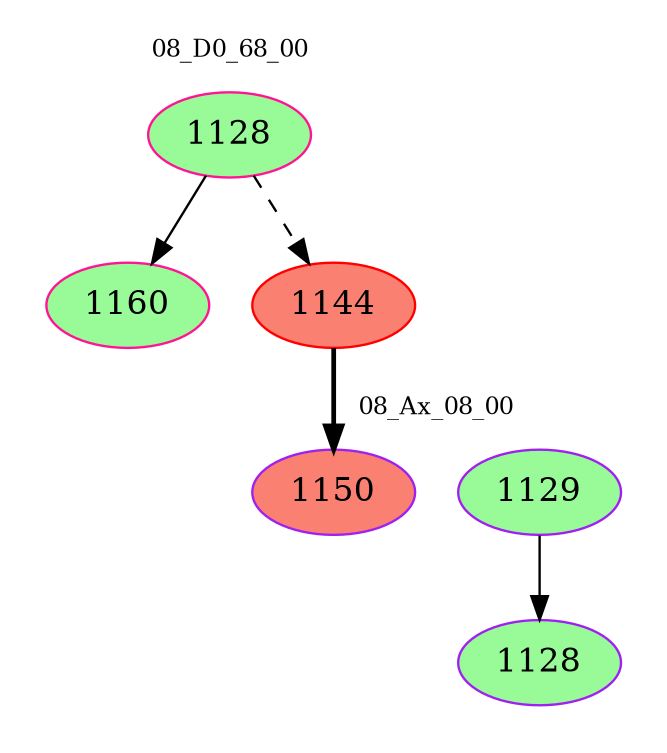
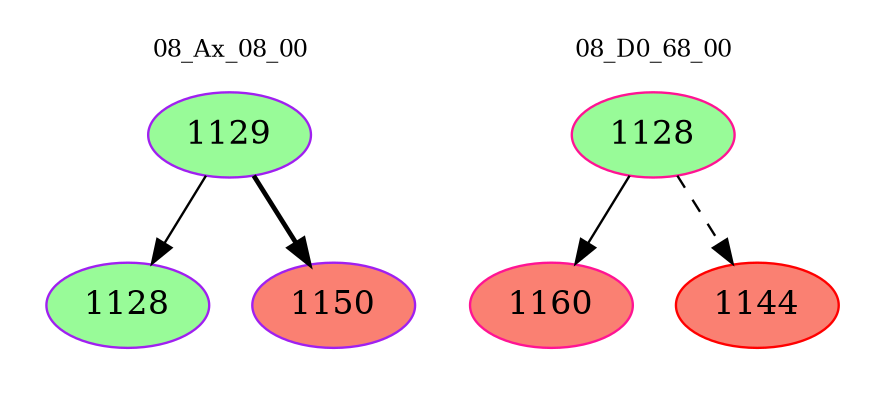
  digraph {
    node [color=purple fillcolor=palegreen style=filled]
    edge [color=black style=solid]
    n1 [label=1129]
    n2 [label=1128]
    n3 [fillcolor=salmon label=1150]
    n4 [color=deeppink label=1128]
-   n5 [color=deeppink label=1160]
+   n5 [color=deeppink fillcolor=salmon label=1160]
    n6 [color=red fillcolor=salmon label=1144]
    subgraph cluster_1 {
      color=white
      fontsize=10
      label="08_Ax_08_00"
      n1
      n2
      n3
    }
    subgraph cluster_2 {
      color=white
      fontsize=10
      label="08_D0_68_00"
      n4
      n5
      n6
    }
    n1 -> n2
-   n6 -> n3 [style=bold]
+   n1 -> n3 [style=bold]
    n4 -> n5
    n4 -> n6 [style=dashed]
  }
